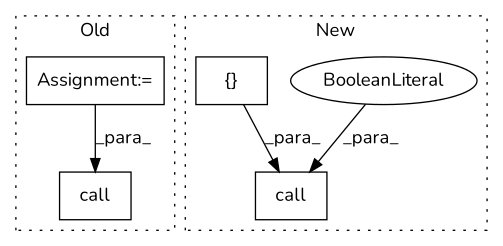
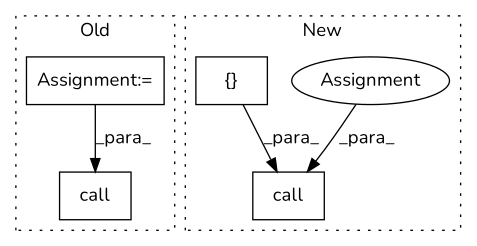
  digraph {
    fontname=Nunito
    node [a=32 l="5,1" shape=box fontname=Nunito]
    edge [style=solid fontname=Nunito]
    n1 [label=call s="2131,2145"]
    n2 [a=7 l=1 label="Assignment:=" s=2096]
    n3 [label=call s="1711,1812"]
-   n4 [a=9 l=5 label=BooleanLiteral s=1807 shape=ellipse]
+   n4 [a=9 l=5 label=Assignment s=1807 shape=ellipse]
    n5 [a=4 l="1,1" label="{}" s="1749,1805"]
    subgraph cluster_1 {
      label=Old
      style=dotted
      n1
      n2
    }
    subgraph cluster_2 {
      label=New
      style=dotted
      n3
      n4
      n5
    }
    n2 -> n1 [label=_para_]
    n4 -> n3 [label=_para_]
    n5 -> n3 [label=_para_]
  }
